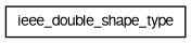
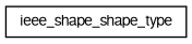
  digraph {
    rankdir=LR
-   n1 [color=black fillcolor=white fontname=FreeSans fontsize=10 height=0.2 label=ieee_double_shape_type shape=record style=filled width=0.4]
+   n1 [color=black fillcolor=white fontname=FreeSans fontsize=10 height=0.2 label=ieee_shape_shape_type shape=record style=filled width=0.4]
  }
